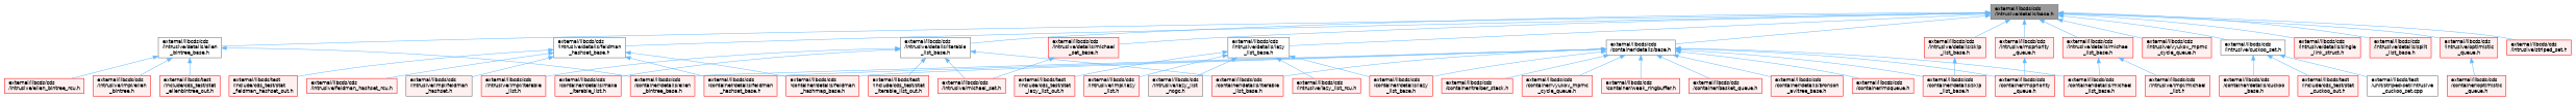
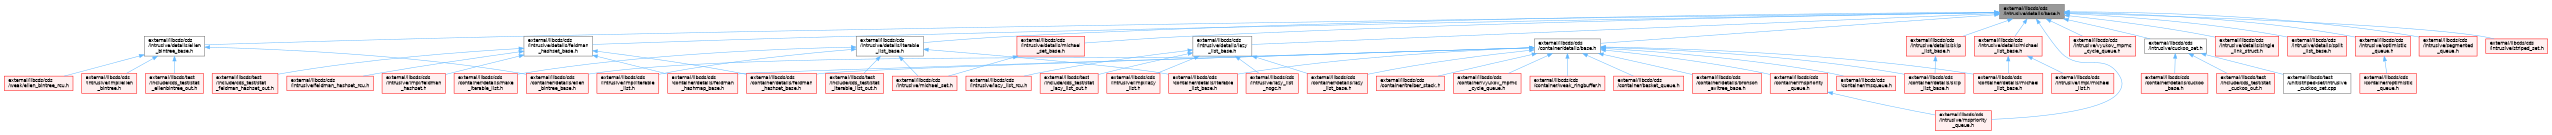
  digraph {
    node [color=red fillcolor="#FFF0F0" fontname=Helvetica fontsize=10 shape=box style=filled]
    edge [color=steelblue1 dir=back fontname=Helvetica fontsize=10 labelfontname=Helvetica labelfontsize=10 style=solid]
    n1 [color=gray40 fillcolor=grey60 fontcolor=black height=0.2 label="external/libcds/cds\l/intrusive/details/base.h" width=0.4]
    n2 [color=grey40 fillcolor=white height=0.2 label="external/libcds/cds\l/container/details/base.h" width=0.4]
    n3 [height=0.2 label="external/libcds/cds\l/intrusive/vyukov_mpmc\l_cycle_queue.h" width=0.4]
    n4 [color=grey40 fillcolor=white height=0.2 label="external/libcds/cds\l/intrusive/cuckoo_set.h" width=0.4]
    n5 [color=grey40 fillcolor=white height=0.2 label="external/libcds/cds\l/intrusive/details/ellen\l_bintree_base.h" width=0.4]
    n6 [color=grey40 fillcolor=white height=0.2 label="external/libcds/cds\l/intrusive/details/feldman\l_hashset_base.h" width=0.4]
    n7 [color=grey40 fillcolor=white height=0.2 label="external/libcds/cds\l/intrusive/details/iterable\l_list_base.h" width=0.4]
    n8 [color=grey40 fillcolor=white height=0.2 label="external/libcds/cds\l/intrusive/details/lazy\l_list_base.h" width=0.4]
    n9 [height=0.2 label="external/libcds/cds\l/intrusive/details/michael\l_list_base.h" width=0.4]
    n10 [height=0.2 label="external/libcds/cds\l/intrusive/details/michael\l_set_base.h" width=0.4]
    n11 [height=0.2 label="external/libcds/cds\l/intrusive/details/single\l_link_struct.h" width=0.4]
    n12 [height=0.2 label="external/libcds/cds\l/intrusive/details/skip\l_list_base.h" width=0.4]
    n13 [height=0.2 label="external/libcds/cds\l/intrusive/details/split\l_list_base.h" width=0.4]
    n14 [height=0.2 label="external/libcds/cds\l/intrusive/mspriority\l_queue.h" width=0.4]
    n15 [height=0.2 label="external/libcds/cds\l/intrusive/optimistic\l_queue.h" width=0.4]
+   n16 [height=0.2 label="external/libcds/cds\l/intrusive/segmented\l_queue.h" width=0.4]
    n17 [height=0.2 label="external/libcds/cds\l/intrusive/striped_set.h" width=0.4]
    n18 [height=0.2 label="external/libcds/cds\l/container/basket_queue.h" width=0.4]
    n19 [height=0.2 label="external/libcds/cds\l/container/details/bronson\l_avltree_base.h" width=0.4]
    n20 [height=0.2 label="external/libcds/cds\l/container/details/ellen\l_bintree_base.h" width=0.4]
    n21 [height=0.2 label="external/libcds/cds\l/container/details/feldman\l_hashmap_base.h" width=0.4]
    n22 [height=0.2 label="external/libcds/cds\l/container/details/feldman\l_hashset_base.h" width=0.4]
    n23 [height=0.2 label="external/libcds/cds\l/container/details/iterable\l_list_base.h" width=0.4]
    n24 [height=0.2 label="external/libcds/cds\l/container/details/lazy\l_list_base.h" width=0.4]
    n25 [height=0.2 label="external/libcds/cds\l/container/details/michael\l_list_base.h" width=0.4]
    n26 [height=0.2 label="external/libcds/cds\l/container/details/skip\l_list_base.h" width=0.4]
    n27 [height=0.2 label="external/libcds/cds\l/container/mspriority\l_queue.h" width=0.4]
    n28 [height=0.2 label="external/libcds/cds\l/container/msqueue.h" width=0.4]
    n29 [height=0.2 label="external/libcds/cds\l/container/treiber_stack.h" width=0.4]
    n30 [height=0.2 label="external/libcds/cds\l/container/vyukov_mpmc\l_cycle_queue.h" width=0.4]
    n31 [height=0.2 label="external/libcds/cds\l/container/weak_ringbuffer.h" width=0.4]
    n32 [height=0.2 label="external/libcds/cds\l/container/details/cuckoo\l_base.h" width=0.4]
    n33 [height=0.2 label="external/libcds/test\l/include/cds_test/stat\l_cuckoo_out.h" width=0.4]
    n34 [color=grey40 fillcolor=white height=0.2 label="external/libcds/test\l/unit/striped-set/intrusive\l_cuckoo_set.cpp" width=0.4]
-   n35 [height=0.2 label="external/libcds/cds\l/intrusive/ellen_bintree_rcu.h" width=0.4]
+   n35 [height=0.2 label="external/libcds/cds\l/weak/ellen_bintree_rcu.h" width=0.4]
    n36 [height=0.2 label="external/libcds/cds\l/intrusive/impl/ellen\l_bintree.h" width=0.4]
    n37 [height=0.2 label="external/libcds/test\l/include/cds_test/stat\l_ellenbintree_out.h" width=0.4]
    n38 [height=0.2 label="external/libcds/cds\l/intrusive/feldman_hashset_rcu.h" width=0.4]
-   n39 [color=grey40 height=0.2 label="external/libcds/cds\l/intrusive/impl/feldman\l_hashset.h" width=0.4]
+   n39 [height=0.2 label="external/libcds/cds\l/intrusive/impl/feldman\l_hashset.h" width=0.4]
    n40 [height=0.2 label="external/libcds/test\l/include/cds_test/stat\l_feldman_hashset_out.h" width=0.4]
    n41 [height=0.2 label="external/libcds/cds\l/container/details/make\l_iterable_list.h" width=0.4]
    n42 [height=0.2 label="external/libcds/cds\l/intrusive/impl/iterable\l_list.h" width=0.4]
    n43 [height=0.2 label="external/libcds/cds\l/intrusive/michael_set.h" width=0.4]
    n44 [height=0.2 label="external/libcds/test\l/include/cds_test/stat\l_iterable_list_out.h" width=0.4]
    n45 [height=0.2 label="external/libcds/cds\l/intrusive/impl/lazy\l_list.h" width=0.4]
-   n46 [color=grey40 height=0.2 label="external/libcds/cds\l/intrusive/lazy_list\l_nogc.h" width=0.4]
+   n46 [height=0.2 label="external/libcds/cds\l/intrusive/lazy_list\l_nogc.h" width=0.4]
    n47 [height=0.2 label="external/libcds/cds\l/intrusive/lazy_list_rcu.h" width=0.4]
    n48 [height=0.2 label="external/libcds/test\l/include/cds_test/stat\l_lazy_list_out.h" width=0.4]
    n49 [height=0.2 label="external/libcds/cds\l/intrusive/impl/michael\l_list.h" width=0.4]
    n50 [height=0.2 label="external/libcds/cds\l/container/optimistic\l_queue.h" width=0.4]
    n1 -> n2
    n1 -> n3
    n1 -> n4
    n1 -> n5
    n1 -> n6
    n1 -> n7
    n1 -> n8
    n1 -> n9
    n1 -> n10
    n1 -> n11
    n1 -> n12
    n1 -> n13
    n1 -> n14
    n1 -> n15
+   n1 -> n16
    n1 -> n17
    n2 -> n18
    n2 -> n19
    n2 -> n20
    n2 -> n21
    n2 -> n22
    n2 -> n23
    n2 -> n24
    n2 -> n25
    n2 -> n26
    n2 -> n27
    n2 -> n28
    n2 -> n29
    n2 -> n30
    n2 -> n31
    n4 -> n32
    n4 -> n33
    n4 -> n34
    n5 -> n20
    n5 -> n35
    n5 -> n36
    n5 -> n37
    n6 -> n21
    n6 -> n22
    n6 -> n38
    n6 -> n39
    n6 -> n40
    n7 -> n23
    n7 -> n41
    n7 -> n42
    n7 -> n43
    n7 -> n44
    n8 -> n24
    n8 -> n45
    n8 -> n46
    n8 -> n47
    n8 -> n48
    n9 -> n25
    n9 -> n49
    n10 -> n43
    n12 -> n26
-   n14 -> n27
+   n27 -> n14
    n15 -> n50
  }
